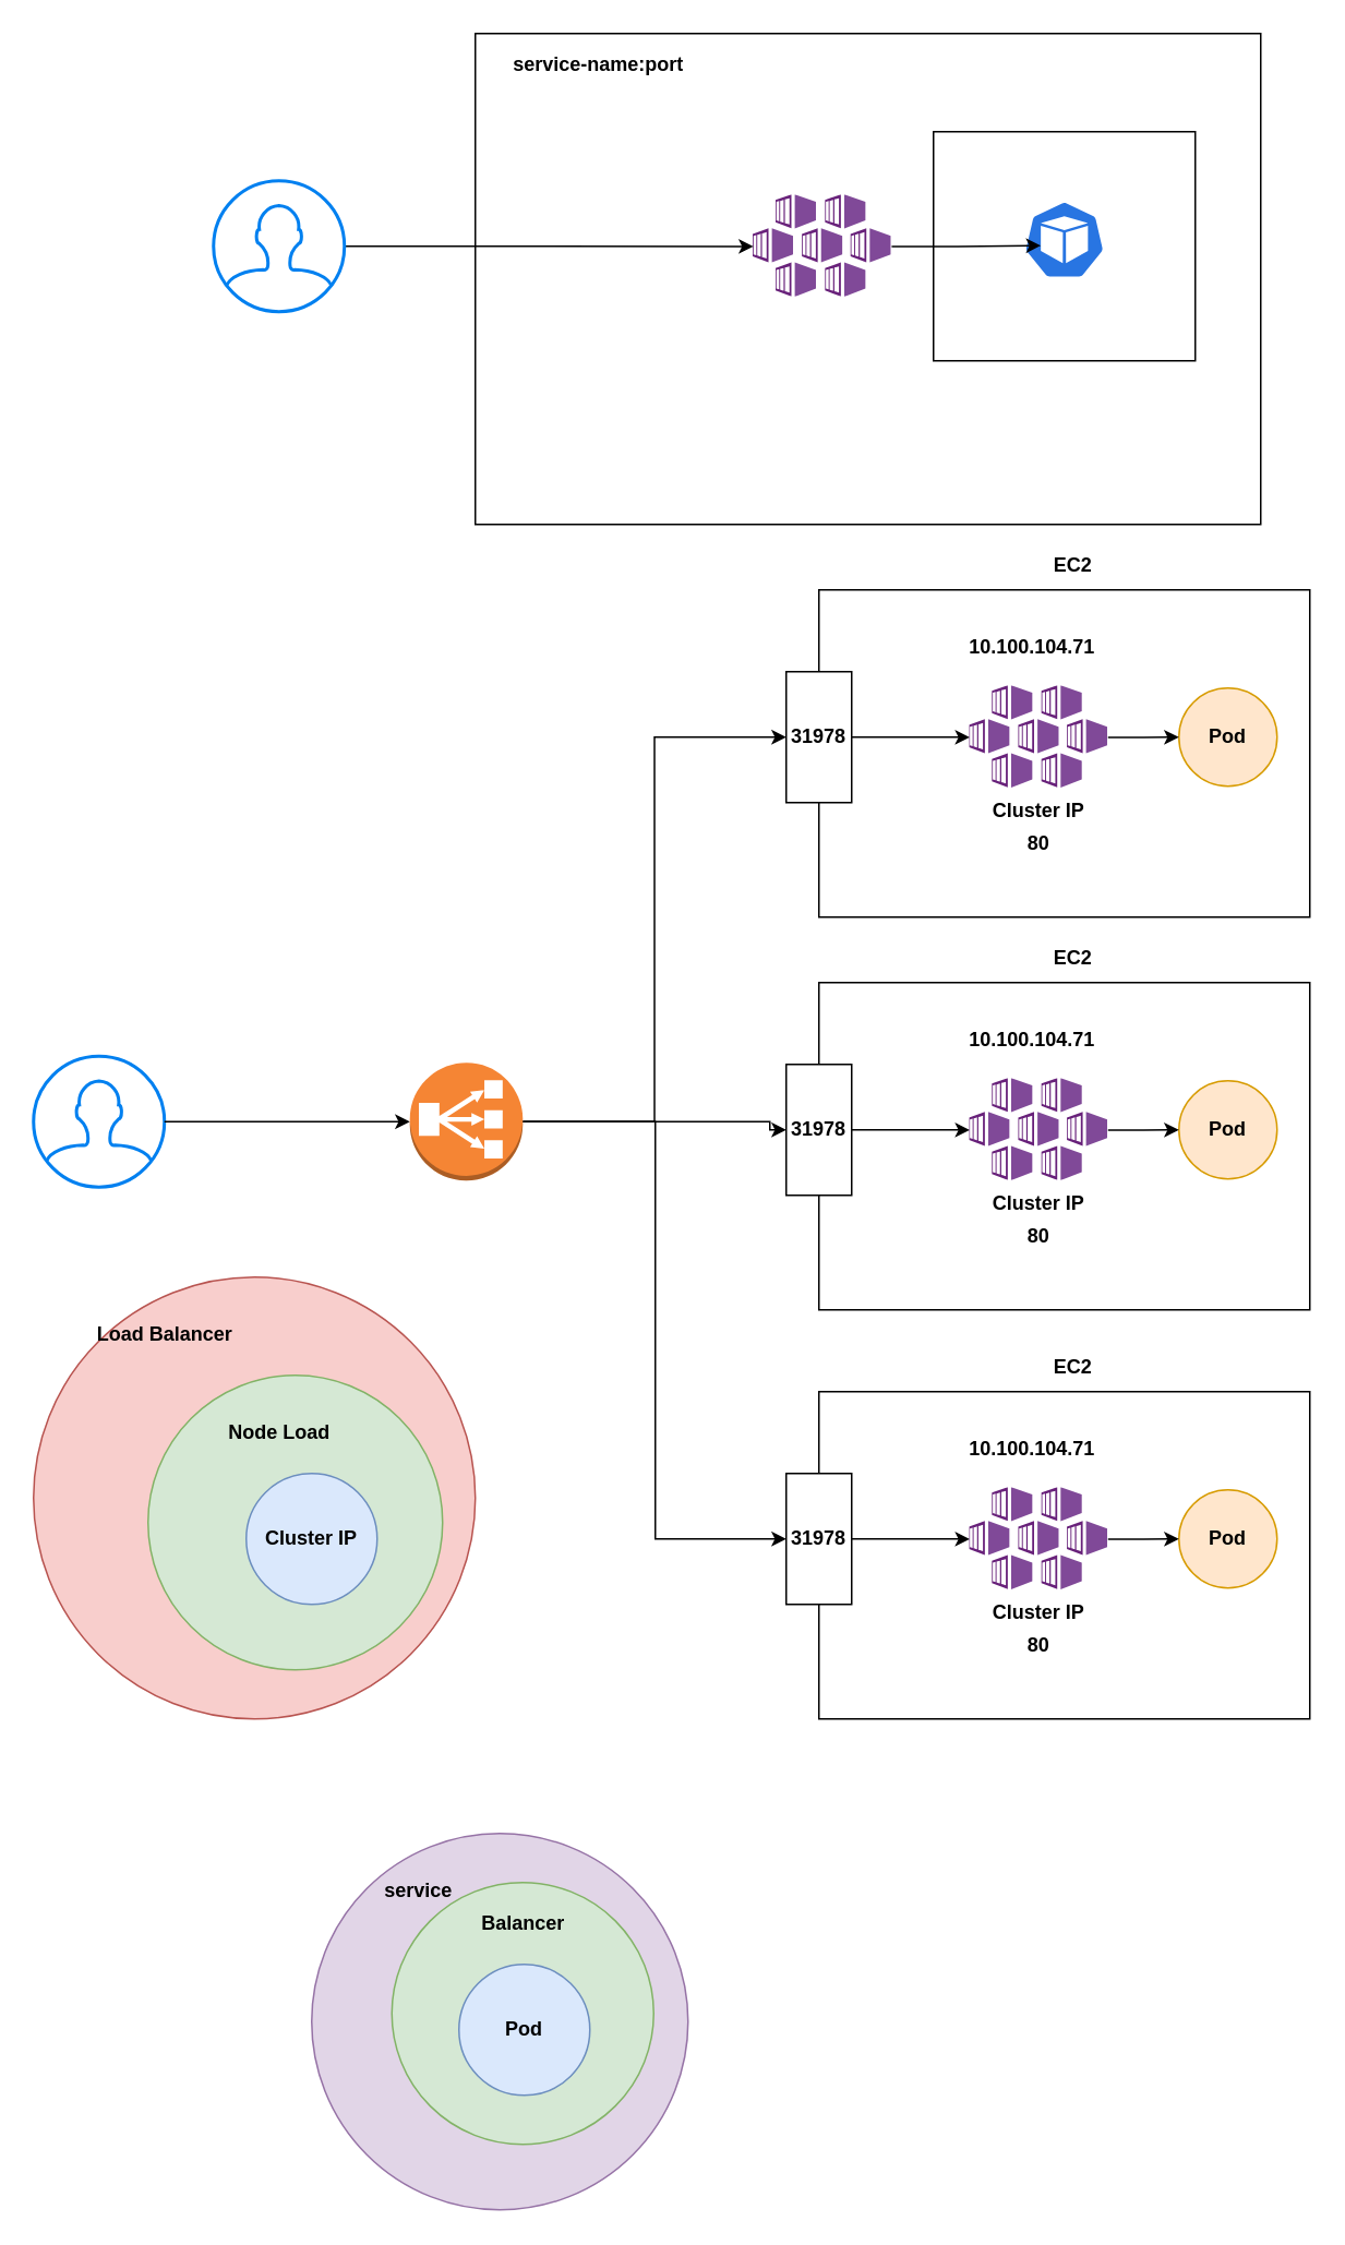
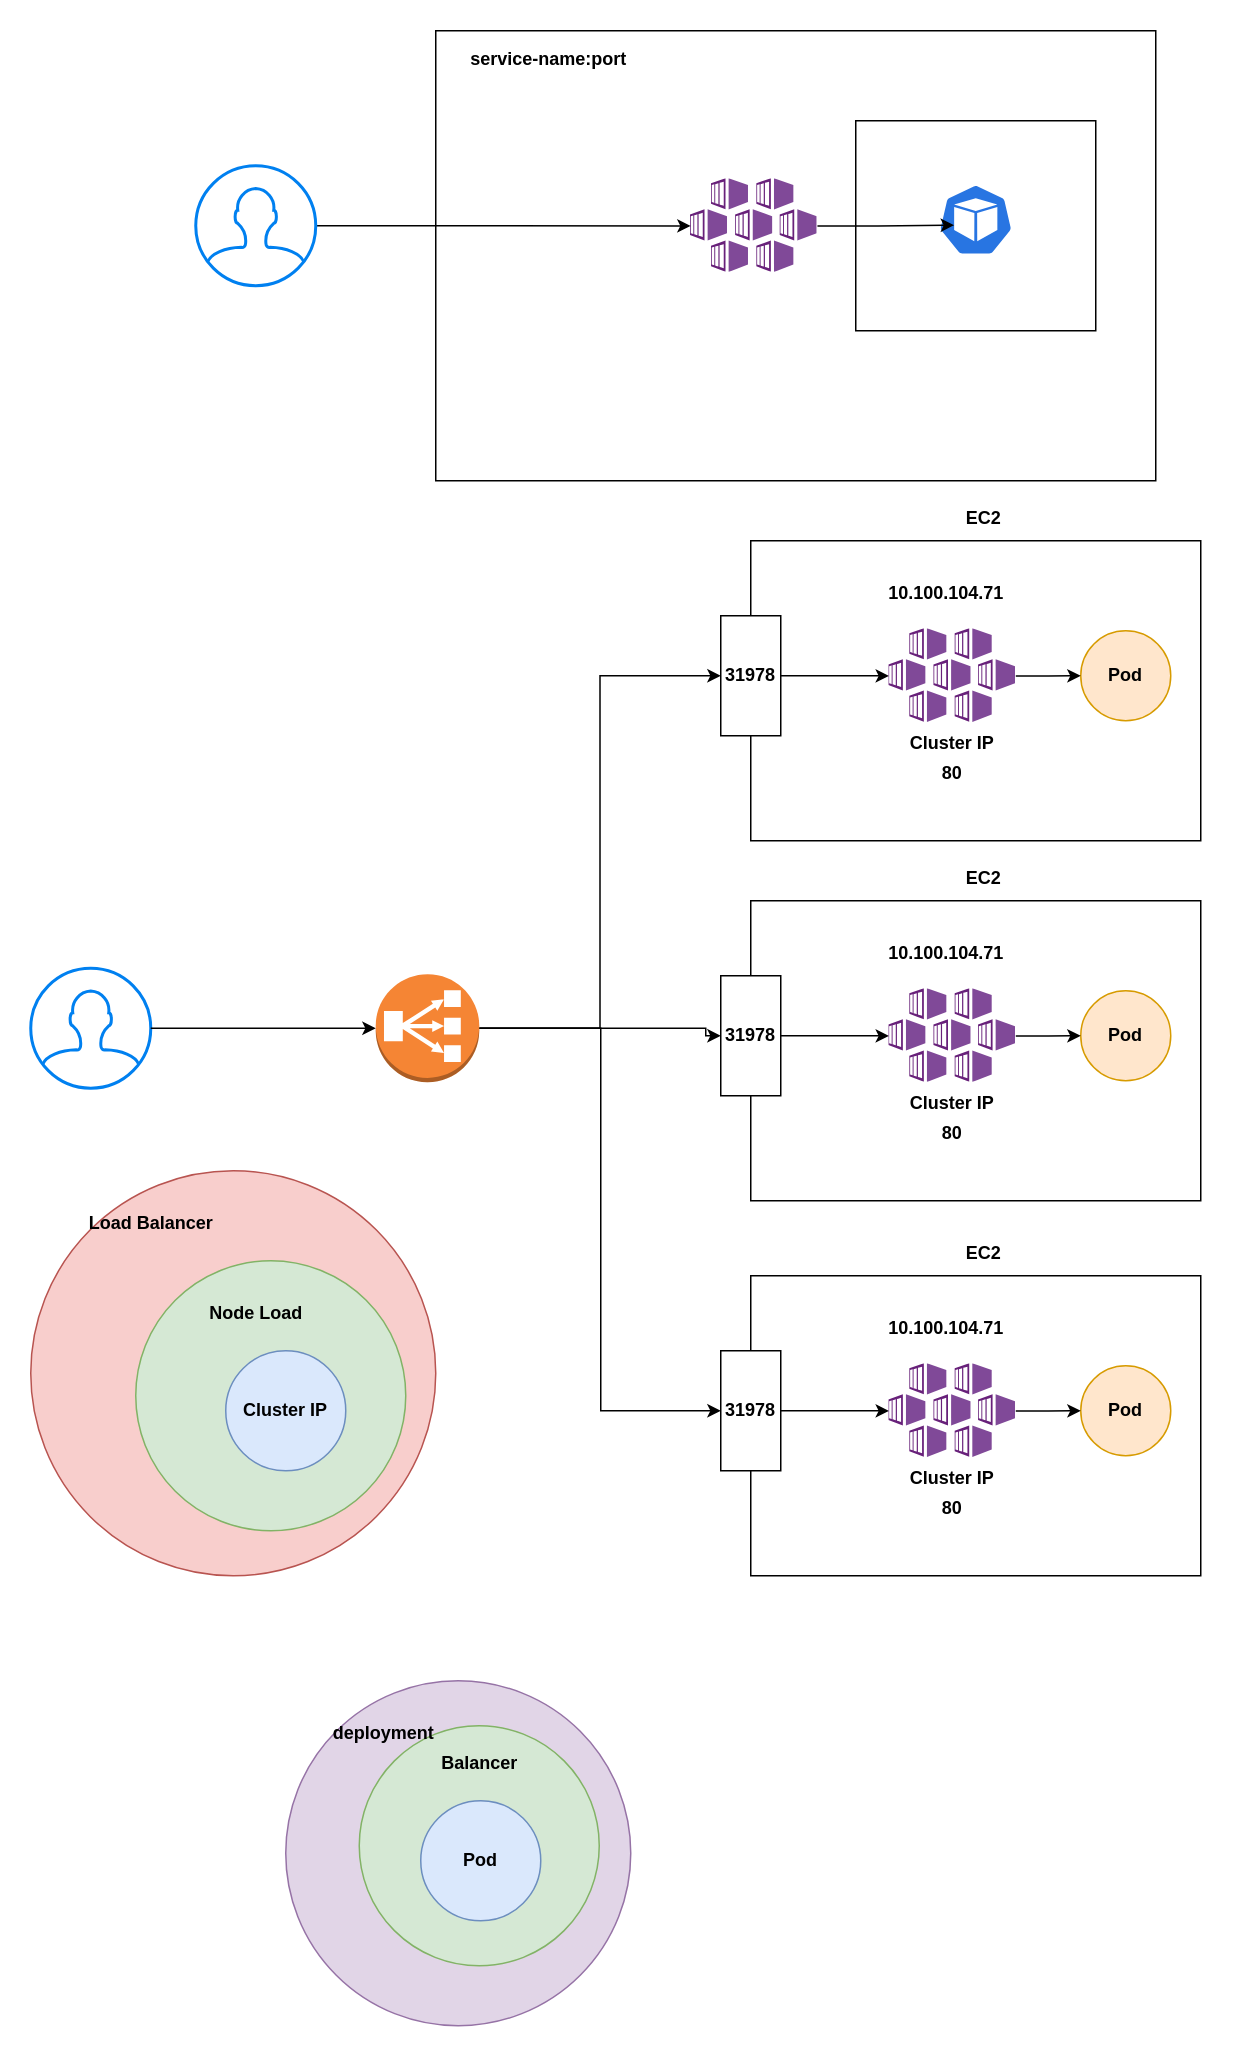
  <mxCell id="0" />
  <mxCell id="1" parent="0" />
  <mxCell id="2" value="" style="rounded=1;whiteSpace=wrap;html=1;" parent="1" vertex="1"><mxGeometry x="550" y="110" width="120" height="60" as="geometry" /></mxCell>
  <mxCell id="3" value="" style="rounded=0;whiteSpace=wrap;html=1;" parent="1" vertex="1"><mxGeometry x="290" y="20" width="480" height="300" as="geometry" /></mxCell>
  <mxCell id="4" value="" style="rounded=0;whiteSpace=wrap;html=1;" parent="1" vertex="1"><mxGeometry x="570" y="80" width="160" height="140" as="geometry" /></mxCell>
  <mxCell id="5" value="" style="aspect=fixed;sketch=0;html=1;dashed=0;whitespace=wrap;verticalLabelPosition=bottom;verticalAlign=top;fillColor=#2875E2;strokeColor=#ffffff;points=[[0.005,0.63,0],[0.1,0.2,0],[0.9,0.2,0],[0.5,0,0],[0.995,0.63,0],[0.72,0.99,0],[0.5,1,0],[0.28,0.99,0]];shape=mxgraph.kubernetes.icon2;prIcon=pod" parent="1" vertex="1"><mxGeometry x="625" y="122" width="50" height="48" as="geometry" /></mxCell>
  <mxCell id="6" value="" style="image;sketch=0;aspect=fixed;html=1;points=[];align=center;fontSize=12;image=img/lib/mscae/Kubernetes_Services.svg;" parent="1" vertex="1"><mxGeometry x="460" y="118.75" width="84.46" height="62.5" as="geometry" /></mxCell>
  <mxCell id="7" style="edgeStyle=orthogonalEdgeStyle;rounded=0;orthogonalLoop=1;jettySize=auto;html=1;entryX=0.212;entryY=0.575;entryDx=0;entryDy=0;entryPerimeter=0;" parent="1" source="6" target="5" edge="1"><mxGeometry relative="1" as="geometry" /></mxCell>
  <mxCell id="8" style="edgeStyle=orthogonalEdgeStyle;rounded=0;orthogonalLoop=1;jettySize=auto;html=1;" parent="1" source="9" target="6" edge="1"><mxGeometry relative="1" as="geometry" /></mxCell>
  <mxCell id="9" value="" style="html=1;verticalLabelPosition=bottom;align=center;labelBackgroundColor=#ffffff;verticalAlign=top;strokeWidth=2;strokeColor=#0080F0;shadow=0;dashed=0;shape=mxgraph.ios7.icons.user;" parent="1" vertex="1"><mxGeometry x="130" y="110" width="80" height="80" as="geometry" /></mxCell>
  <mxCell id="10" value="&lt;b&gt;service-name:port&lt;/b&gt;" style="text;html=1;align=center;verticalAlign=middle;resizable=0;points=[];autosize=1;strokeColor=none;fillColor=none;" parent="1" vertex="1"><mxGeometry x="300" y="23.75" width="130" height="30" as="geometry" /></mxCell>
  <mxCell id="11" style="edgeStyle=orthogonalEdgeStyle;rounded=0;orthogonalLoop=1;jettySize=auto;html=1;entryX=0;entryY=0.5;entryDx=0;entryDy=0;" parent="1" source="22" target="29" edge="1"><mxGeometry relative="1" as="geometry" /></mxCell>
  <mxCell id="12" value="" style="html=1;verticalLabelPosition=bottom;align=center;labelBackgroundColor=#ffffff;verticalAlign=top;strokeWidth=2;strokeColor=#0080F0;shadow=0;dashed=0;shape=mxgraph.ios7.icons.user;" parent="1" vertex="1"><mxGeometry x="20" y="645" width="80" height="80" as="geometry" /></mxCell>
  <mxCell id="13" value="" style="group" parent="1" vertex="1" connectable="0"><mxGeometry x="20" y="780" width="270" height="270" as="geometry" /></mxCell>
  <mxCell id="14" value="" style="ellipse;whiteSpace=wrap;html=1;aspect=fixed;fillColor=#f8cecc;strokeColor=#b85450;" parent="13" vertex="1"><mxGeometry width="270" height="270" as="geometry" /></mxCell>
  <mxCell id="15" value="" style="ellipse;whiteSpace=wrap;html=1;aspect=fixed;fillColor=#d5e8d4;strokeColor=#82b366;" parent="13" vertex="1"><mxGeometry x="70" y="60" width="180" height="180" as="geometry" /></mxCell>
  <mxCell id="16" value="&lt;b&gt;Cluster IP&lt;/b&gt;" style="ellipse;whiteSpace=wrap;html=1;aspect=fixed;fillColor=#dae8fc;strokeColor=#6c8ebf;" parent="13" vertex="1"><mxGeometry x="130" y="120" width="80" height="80" as="geometry" /></mxCell>
  <mxCell id="17" value="&lt;b&gt;Node Load&lt;/b&gt;" style="text;html=1;align=center;verticalAlign=middle;resizable=0;points=[];autosize=1;strokeColor=none;fillColor=none;" parent="13" vertex="1"><mxGeometry x="110" y="80" width="80" height="30" as="geometry" /></mxCell>
  <mxCell id="18" value="&lt;b&gt;Load Balancer&lt;/b&gt;" style="text;html=1;align=center;verticalAlign=middle;resizable=0;points=[];autosize=1;strokeColor=none;fillColor=none;" parent="13" vertex="1"><mxGeometry x="25" y="20" width="110" height="30" as="geometry" /></mxCell>
  <mxCell id="19" value="" style="edgeStyle=orthogonalEdgeStyle;rounded=0;orthogonalLoop=1;jettySize=auto;html=1;entryX=0;entryY=0.5;entryDx=0;entryDy=0;" parent="1" source="12" target="22" edge="1"><mxGeometry relative="1" as="geometry"><mxPoint x="110" y="540" as="sourcePoint" /><mxPoint x="470" y="540" as="targetPoint" /></mxGeometry></mxCell>
  <mxCell id="20" style="edgeStyle=orthogonalEdgeStyle;rounded=0;orthogonalLoop=1;jettySize=auto;html=1;entryX=0;entryY=0.5;entryDx=0;entryDy=0;" parent="1" source="22" target="41" edge="1"><mxGeometry relative="1" as="geometry"><Array as="points"><mxPoint x="470" y="685" /></Array></mxGeometry></mxCell>
  <mxCell id="21" style="edgeStyle=orthogonalEdgeStyle;rounded=0;orthogonalLoop=1;jettySize=auto;html=1;entryX=0;entryY=0.5;entryDx=0;entryDy=0;" parent="1" source="22" target="53" edge="1"><mxGeometry relative="1" as="geometry"><mxPoint x="410" y="790" as="targetPoint" /><Array as="points"><mxPoint x="400" y="685" /><mxPoint x="400" y="940" /></Array></mxGeometry></mxCell>
  <mxCell id="22" value="" style="outlineConnect=0;dashed=0;verticalLabelPosition=bottom;verticalAlign=top;align=center;html=1;shape=mxgraph.aws3.classic_load_balancer;fillColor=#F58534;gradientColor=none;" parent="1" vertex="1"><mxGeometry x="250" y="649" width="69" height="72" as="geometry" /></mxCell>
  <mxCell id="23" value="" style="group" parent="1" vertex="1" connectable="0"><mxGeometry x="480" y="330" width="320" height="230" as="geometry" /></mxCell>
  <mxCell id="24" value="" style="ellipse;whiteSpace=wrap;html=1;aspect=fixed;" parent="23" vertex="1"><mxGeometry x="240" y="90" width="60" height="60" as="geometry" /></mxCell>
  <mxCell id="25" value="" style="rounded=0;whiteSpace=wrap;html=1;" parent="23" vertex="1"><mxGeometry x="20" y="30" width="300" height="200" as="geometry" /></mxCell>
  <mxCell id="26" value="&lt;b&gt;Pod&lt;/b&gt;" style="ellipse;whiteSpace=wrap;html=1;aspect=fixed;fillColor=#ffe6cc;strokeColor=#d79b00;" parent="23" vertex="1"><mxGeometry x="240" y="90" width="60" height="60" as="geometry" /></mxCell>
  <mxCell id="27" value="&lt;b&gt;EC2&lt;/b&gt;" style="text;html=1;align=center;verticalAlign=middle;resizable=0;points=[];autosize=1;strokeColor=none;fillColor=none;" parent="23" vertex="1"><mxGeometry x="150" width="50" height="30" as="geometry" /></mxCell>
  <mxCell id="28" style="edgeStyle=orthogonalEdgeStyle;rounded=0;orthogonalLoop=1;jettySize=auto;html=1;" parent="23" source="29" target="31" edge="1"><mxGeometry relative="1" as="geometry" /></mxCell>
  <mxCell id="29" value="&lt;b&gt;31978&lt;/b&gt;" style="rounded=0;whiteSpace=wrap;html=1;" parent="23" vertex="1"><mxGeometry y="80" width="40" height="80" as="geometry" /></mxCell>
  <mxCell id="30" style="edgeStyle=orthogonalEdgeStyle;rounded=0;orthogonalLoop=1;jettySize=auto;html=1;entryX=0;entryY=0.5;entryDx=0;entryDy=0;" parent="23" source="31" target="26" edge="1"><mxGeometry relative="1" as="geometry" /></mxCell>
  <mxCell id="31" value="" style="image;sketch=0;aspect=fixed;html=1;points=[];align=center;fontSize=12;image=img/lib/mscae/Kubernetes_Services.svg;" parent="23" vertex="1"><mxGeometry x="112.23" y="88.75" width="84.46" height="62.5" as="geometry" /></mxCell>
  <mxCell id="32" value="&lt;b&gt;Cluster IP&lt;/b&gt;" style="text;html=1;align=center;verticalAlign=middle;resizable=0;points=[];autosize=1;strokeColor=none;fillColor=none;" parent="23" vertex="1"><mxGeometry x="114.46" y="150" width="80" height="30" as="geometry" /></mxCell>
  <mxCell id="33" value="&lt;b&gt;10.100.104.71&lt;/b&gt;" style="text;html=1;align=center;verticalAlign=middle;resizable=0;points=[];autosize=1;strokeColor=none;fillColor=none;" parent="23" vertex="1"><mxGeometry x="100" y="50" width="100" height="30" as="geometry" /></mxCell>
  <mxCell id="34" value="&lt;b&gt;80&lt;/b&gt;" style="text;html=1;align=center;verticalAlign=middle;resizable=0;points=[];autosize=1;strokeColor=none;fillColor=none;" parent="23" vertex="1"><mxGeometry x="134.46" y="170" width="40" height="30" as="geometry" /></mxCell>
  <mxCell id="35" value="" style="group" parent="1" vertex="1" connectable="0"><mxGeometry x="480" y="570" width="320" height="230" as="geometry" /></mxCell>
  <mxCell id="36" value="" style="ellipse;whiteSpace=wrap;html=1;aspect=fixed;" parent="35" vertex="1"><mxGeometry x="240" y="90" width="60" height="60" as="geometry" /></mxCell>
  <mxCell id="37" value="" style="rounded=0;whiteSpace=wrap;html=1;" parent="35" vertex="1"><mxGeometry x="20" y="30" width="300" height="200" as="geometry" /></mxCell>
  <mxCell id="38" value="&lt;b&gt;Pod&lt;/b&gt;" style="ellipse;whiteSpace=wrap;html=1;aspect=fixed;fillColor=#ffe6cc;strokeColor=#d79b00;" parent="35" vertex="1"><mxGeometry x="240" y="90" width="60" height="60" as="geometry" /></mxCell>
  <mxCell id="39" value="&lt;b&gt;EC2&lt;/b&gt;" style="text;html=1;align=center;verticalAlign=middle;resizable=0;points=[];autosize=1;strokeColor=none;fillColor=none;" parent="35" vertex="1"><mxGeometry x="150" width="50" height="30" as="geometry" /></mxCell>
  <mxCell id="40" style="edgeStyle=orthogonalEdgeStyle;rounded=0;orthogonalLoop=1;jettySize=auto;html=1;" parent="35" source="41" target="43" edge="1"><mxGeometry relative="1" as="geometry" /></mxCell>
  <mxCell id="41" value="&lt;b&gt;31978&lt;/b&gt;" style="rounded=0;whiteSpace=wrap;html=1;" parent="35" vertex="1"><mxGeometry y="80" width="40" height="80" as="geometry" /></mxCell>
  <mxCell id="42" style="edgeStyle=orthogonalEdgeStyle;rounded=0;orthogonalLoop=1;jettySize=auto;html=1;entryX=0;entryY=0.5;entryDx=0;entryDy=0;" parent="35" source="43" target="38" edge="1"><mxGeometry relative="1" as="geometry" /></mxCell>
  <mxCell id="43" value="" style="image;sketch=0;aspect=fixed;html=1;points=[];align=center;fontSize=12;image=img/lib/mscae/Kubernetes_Services.svg;" parent="35" vertex="1"><mxGeometry x="112.23" y="88.75" width="84.46" height="62.5" as="geometry" /></mxCell>
  <mxCell id="44" value="&lt;b&gt;Cluster IP&lt;/b&gt;" style="text;html=1;align=center;verticalAlign=middle;resizable=0;points=[];autosize=1;strokeColor=none;fillColor=none;" parent="35" vertex="1"><mxGeometry x="114.46" y="150" width="80" height="30" as="geometry" /></mxCell>
  <mxCell id="45" value="&lt;b&gt;10.100.104.71&lt;/b&gt;" style="text;html=1;align=center;verticalAlign=middle;resizable=0;points=[];autosize=1;strokeColor=none;fillColor=none;" parent="35" vertex="1"><mxGeometry x="100" y="50" width="100" height="30" as="geometry" /></mxCell>
  <mxCell id="46" value="&lt;b&gt;80&lt;/b&gt;" style="text;html=1;align=center;verticalAlign=middle;resizable=0;points=[];autosize=1;strokeColor=none;fillColor=none;" parent="35" vertex="1"><mxGeometry x="134.46" y="170" width="40" height="30" as="geometry" /></mxCell>
  <mxCell id="47" value="" style="group" parent="1" vertex="1" connectable="0"><mxGeometry x="480" y="820" width="320" height="230" as="geometry" /></mxCell>
  <mxCell id="48" value="" style="ellipse;whiteSpace=wrap;html=1;aspect=fixed;" parent="47" vertex="1"><mxGeometry x="240" y="90" width="60" height="60" as="geometry" /></mxCell>
  <mxCell id="49" value="" style="rounded=0;whiteSpace=wrap;html=1;" parent="47" vertex="1"><mxGeometry x="20" y="30" width="300" height="200" as="geometry" /></mxCell>
  <mxCell id="50" value="&lt;b&gt;Pod&lt;/b&gt;" style="ellipse;whiteSpace=wrap;html=1;aspect=fixed;fillColor=#ffe6cc;strokeColor=#d79b00;" parent="47" vertex="1"><mxGeometry x="240" y="90" width="60" height="60" as="geometry" /></mxCell>
  <mxCell id="51" value="&lt;b&gt;EC2&lt;/b&gt;" style="text;html=1;align=center;verticalAlign=middle;resizable=0;points=[];autosize=1;strokeColor=none;fillColor=none;" parent="47" vertex="1"><mxGeometry x="150" width="50" height="30" as="geometry" /></mxCell>
  <mxCell id="52" style="edgeStyle=orthogonalEdgeStyle;rounded=0;orthogonalLoop=1;jettySize=auto;html=1;" parent="47" source="53" target="55" edge="1"><mxGeometry relative="1" as="geometry" /></mxCell>
  <mxCell id="53" value="&lt;b&gt;31978&lt;/b&gt;" style="rounded=0;whiteSpace=wrap;html=1;" parent="47" vertex="1"><mxGeometry y="80" width="40" height="80" as="geometry" /></mxCell>
  <mxCell id="54" style="edgeStyle=orthogonalEdgeStyle;rounded=0;orthogonalLoop=1;jettySize=auto;html=1;entryX=0;entryY=0.5;entryDx=0;entryDy=0;" parent="47" source="55" target="50" edge="1"><mxGeometry relative="1" as="geometry" /></mxCell>
  <mxCell id="55" value="" style="image;sketch=0;aspect=fixed;html=1;points=[];align=center;fontSize=12;image=img/lib/mscae/Kubernetes_Services.svg;" parent="47" vertex="1"><mxGeometry x="112.23" y="88.75" width="84.46" height="62.5" as="geometry" /></mxCell>
  <mxCell id="56" value="&lt;b&gt;Cluster IP&lt;/b&gt;" style="text;html=1;align=center;verticalAlign=middle;resizable=0;points=[];autosize=1;strokeColor=none;fillColor=none;" parent="47" vertex="1"><mxGeometry x="114.46" y="150" width="80" height="30" as="geometry" /></mxCell>
  <mxCell id="57" value="&lt;b&gt;10.100.104.71&lt;/b&gt;" style="text;html=1;align=center;verticalAlign=middle;resizable=0;points=[];autosize=1;strokeColor=none;fillColor=none;" parent="47" vertex="1"><mxGeometry x="100" y="50" width="100" height="30" as="geometry" /></mxCell>
  <mxCell id="58" value="&lt;b&gt;80&lt;/b&gt;" style="text;html=1;align=center;verticalAlign=middle;resizable=0;points=[];autosize=1;strokeColor=none;fillColor=none;" parent="47" vertex="1"><mxGeometry x="134.46" y="170" width="40" height="30" as="geometry" /></mxCell>
  <mxCell id="59" value="" style="group" vertex="1" connectable="0" parent="1"><mxGeometry x="190" y="1120" width="230" height="230" as="geometry" /></mxCell>
  <mxCell id="60" value="" style="ellipse;whiteSpace=wrap;html=1;aspect=fixed;fillColor=#e1d5e7;strokeColor=#9673a6;" vertex="1" parent="59"><mxGeometry width="230" height="230" as="geometry" /></mxCell>
  <mxCell id="61" value="" style="ellipse;whiteSpace=wrap;html=1;aspect=fixed;fillColor=#d5e8d4;strokeColor=#82b366;" vertex="1" parent="59"><mxGeometry x="49" y="30" width="160" height="160" as="geometry" /></mxCell>
  <mxCell id="62" value="&lt;b&gt;Pod&lt;/b&gt;" style="ellipse;whiteSpace=wrap;html=1;aspect=fixed;fillColor=#dae8fc;strokeColor=#6c8ebf;" vertex="1" parent="59"><mxGeometry x="90" y="80" width="80" height="80" as="geometry" /></mxCell>
  <mxCell id="63" value="&lt;b&gt;Balancer&lt;/b&gt;" style="text;html=1;align=center;verticalAlign=middle;resizable=0;points=[];autosize=1;strokeColor=none;fillColor=none;" vertex="1" parent="59"><mxGeometry x="89" y="40" width="80" height="30" as="geometry" /></mxCell>
- <mxCell id="64" value="&lt;b&gt;service&lt;/b&gt;" style="text;html=1;align=center;verticalAlign=middle;resizable=0;points=[];autosize=1;strokeColor=none;fillColor=none;" vertex="1" parent="59"><mxGeometry x="20" y="20" width="90" height="30" as="geometry" /></mxCell>
+ <mxCell id="64" value="&lt;b&gt;deployment&lt;/b&gt;" style="text;html=1;align=center;verticalAlign=middle;resizable=0;points=[];autosize=1;strokeColor=none;fillColor=none;" vertex="1" parent="59"><mxGeometry x="20" y="20" width="90" height="30" as="geometry" /></mxCell>
